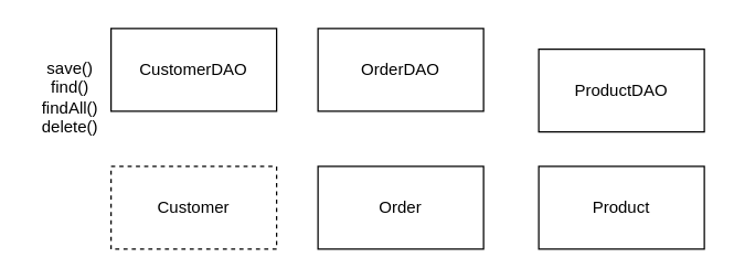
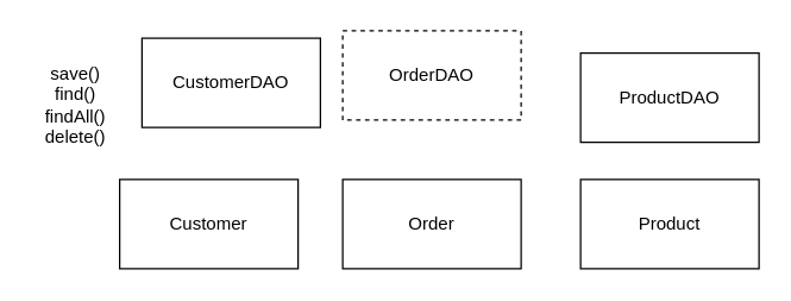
  <mxCell id="0" />
  <mxCell id="1" parent="0" />
- <mxCell id="2" value="Customer" style="rounded=0;whiteSpace=wrap;html=1;dashed=1;" vertex="1" parent="1"><mxGeometry x="80" y="120" width="120" height="60" as="geometry" /></mxCell>
+ <mxCell id="2" value="Customer" style="rounded=0;whiteSpace=wrap;html=1;" vertex="1" parent="1"><mxGeometry x="80" y="120" width="120" height="60" as="geometry" /></mxCell>
  <mxCell id="3" value="Order" style="rounded=0;whiteSpace=wrap;html=1;" vertex="1" parent="1"><mxGeometry x="230" y="120" width="120" height="60" as="geometry" /></mxCell>
  <mxCell id="4" value="Product" style="rounded=0;whiteSpace=wrap;html=1;" vertex="1" parent="1"><mxGeometry x="390" y="120" width="120" height="60" as="geometry" /></mxCell>
- <mxCell id="5" value="CustomerDAO" style="rounded=0;whiteSpace=wrap;html=1;" vertex="1" parent="1"><mxGeometry x="80" y="20" width="120" height="60" as="geometry" /></mxCell>
- <mxCell id="6" value="OrderDAO" style="rounded=0;whiteSpace=wrap;html=1;" vertex="1" parent="1"><mxGeometry x="230" y="20" width="120" height="60" as="geometry" /></mxCell>
+ <mxCell id="5" value="CustomerDAO" style="rounded=0;whiteSpace=wrap;html=1;" vertex="1" parent="1"><mxGeometry x="95" y="25" width="120" height="60" as="geometry" /></mxCell>
+ <mxCell id="6" value="OrderDAO" style="rounded=0;whiteSpace=wrap;html=1;dashed=1;" vertex="1" parent="1"><mxGeometry x="230" y="20" width="120" height="60" as="geometry" /></mxCell>
  <mxCell id="7" value="ProductDAO" style="rounded=0;whiteSpace=wrap;html=1;" vertex="1" parent="1"><mxGeometry x="390" y="35" width="120" height="60" as="geometry" /></mxCell>
  <mxCell id="8" value="save()&lt;br&gt;find()&lt;br&gt;findAll()&lt;br&gt;delete()" style="text;html=1;align=center;verticalAlign=middle;resizable=0;points=[];autosize=1;strokeColor=none;fillColor=none;" vertex="1" parent="1"><mxGeometry x="20" y="40" width="60" height="60" as="geometry" /></mxCell>
